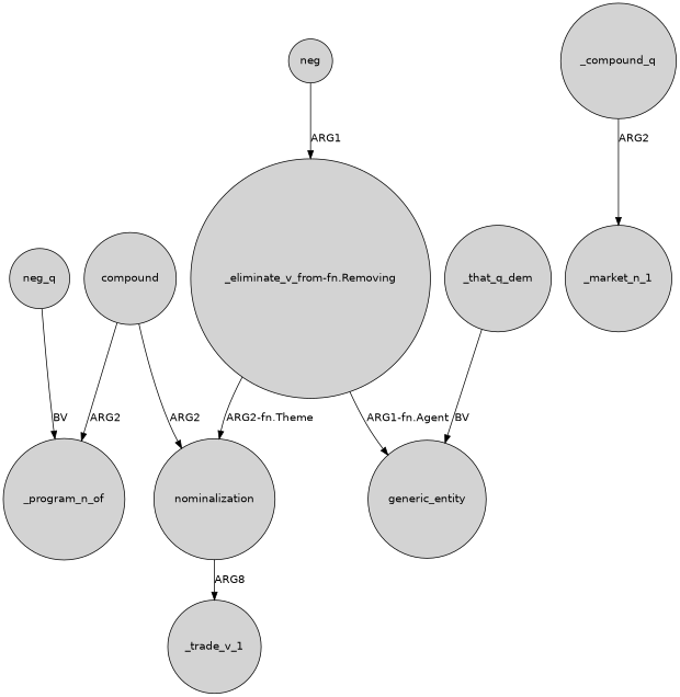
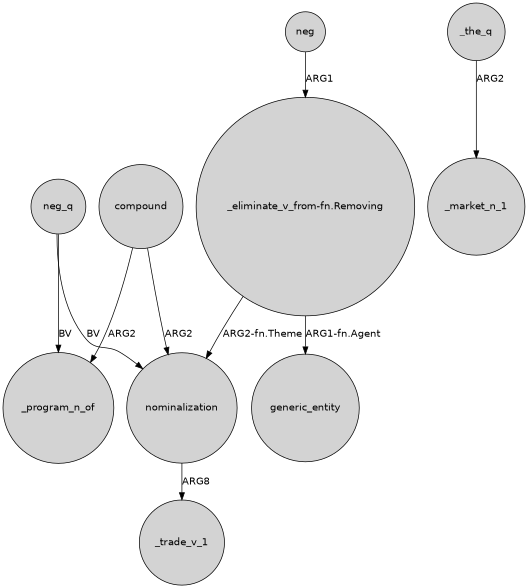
  digraph {
    fontname="DejaVu Sans"
    node [fontname="DejaVu Sans" shape=circle style=filled]
    edge [fontname="DejaVu Sans"]
    compound
    _program_n_of
    nominalization
    _trade_v_1
    n5 [label=neg_q]
    neg
    "_eliminate_v_from-fn.Removing"
    generic_entity
-   _that_q_dem
-   _the_q [label=_compound_q]
+   _the_q
    _market_n_1
    compound -> _program_n_of [label=ARG2]
    compound -> nominalization [label=ARG2]
    nominalization -> _trade_v_1 [label=ARG8]
    n5 -> _program_n_of [label=BV]
+   n5 -> nominalization [label=BV]
    neg -> "_eliminate_v_from-fn.Removing" [label=ARG1]
    "_eliminate_v_from-fn.Removing" -> nominalization [label="ARG2-fn.Theme"]
    "_eliminate_v_from-fn.Removing" -> generic_entity [label="ARG1-fn.Agent"]
-   _that_q_dem -> generic_entity [label=BV]
    _the_q -> _market_n_1 [label=ARG2]
  }
